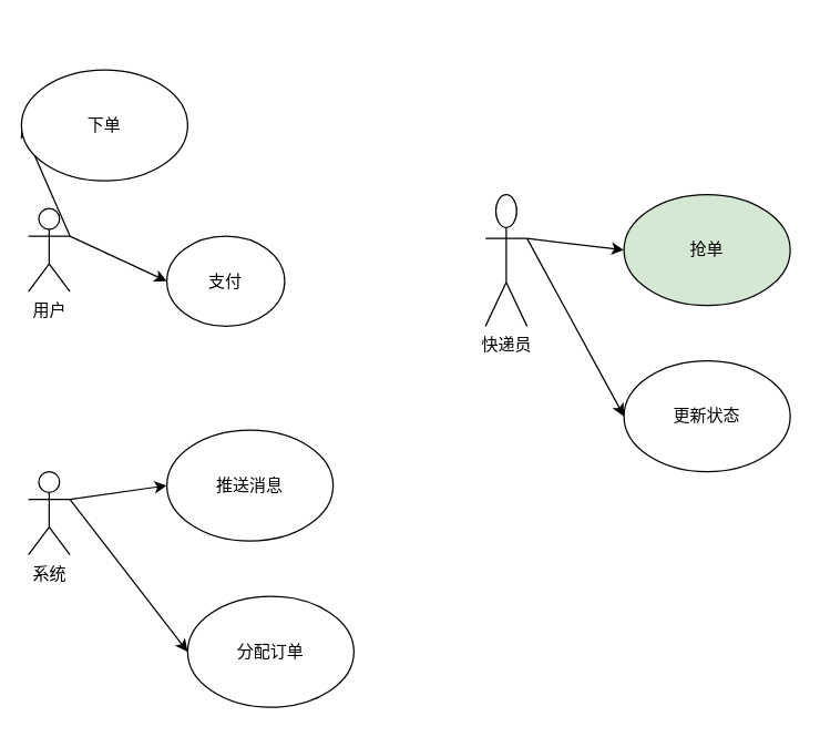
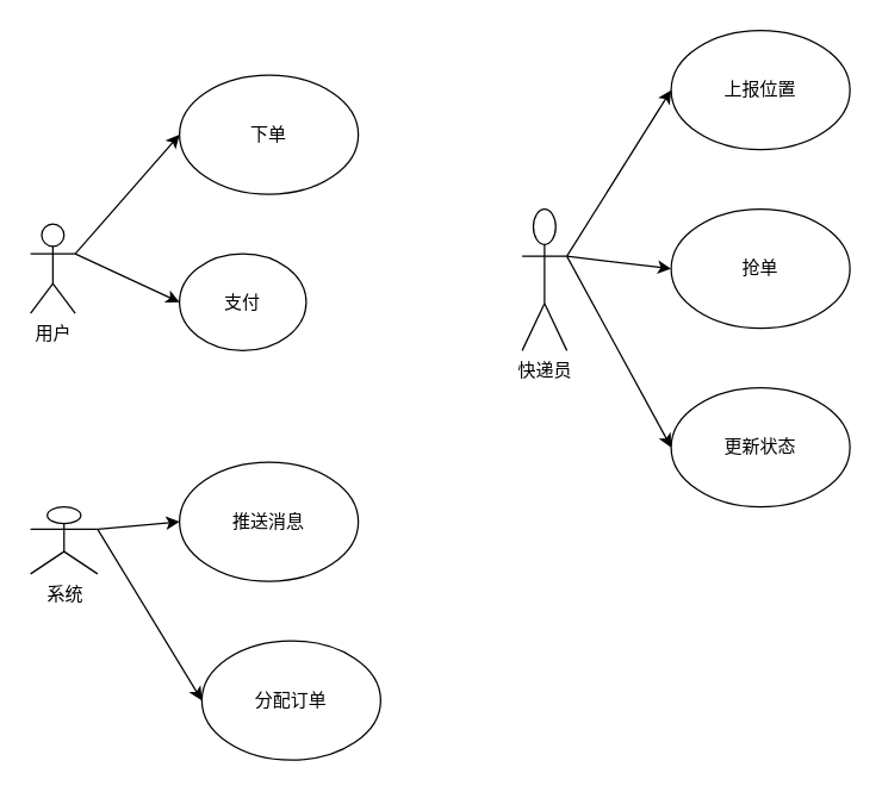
  <mxCell id="0" />
  <mxCell id="1" parent="0" />
  <mxCell id="2" style="rounded=0;orthogonalLoop=1;jettySize=auto;html=1;exitX=1;exitY=0.333;exitDx=0;exitDy=0;exitPerimeter=0;entryX=0;entryY=0.5;entryDx=0;entryDy=0;" edge="1" parent="1" source="4" target="5"><mxGeometry relative="1" as="geometry" /></mxCell>
  <mxCell id="3" style="edgeStyle=none;rounded=0;orthogonalLoop=1;jettySize=auto;html=1;exitX=1;exitY=0.333;exitDx=0;exitDy=0;exitPerimeter=0;entryX=0;entryY=0.5;entryDx=0;entryDy=0;" edge="1" parent="1" source="4" target="6"><mxGeometry relative="1" as="geometry" /></mxCell>
  <mxCell id="4" value="用户" style="shape=umlActor;verticalLabelPosition=bottom;verticalAlign=top;html=1;outlineConnect=0;" vertex="1" parent="1"><mxGeometry x="20" y="150" width="30" height="60" as="geometry" /></mxCell>
- <mxCell id="5" value="下单" style="ellipse;whiteSpace=wrap;html=1;" vertex="1" parent="1"><mxGeometry x="15" y="50" width="120" height="80" as="geometry" /></mxCell>
+ <mxCell id="5" value="下单" style="ellipse;whiteSpace=wrap;html=1;" vertex="1" parent="1"><mxGeometry x="120" y="50" width="120" height="80" as="geometry" /></mxCell>
  <mxCell id="6" value="支付" style="ellipse;whiteSpace=wrap;html=1;" vertex="1" parent="1"><mxGeometry x="120" y="170" width="85" height="65" as="geometry" /></mxCell>
+ <mxCell id="7" style="edgeStyle=none;rounded=0;orthogonalLoop=1;jettySize=auto;html=1;exitX=1;exitY=0.333;exitDx=0;exitDy=0;exitPerimeter=0;entryX=0;entryY=0.5;entryDx=0;entryDy=0;" edge="1" parent="1" source="10" target="15"><mxGeometry relative="1" as="geometry" /></mxCell>
  <mxCell id="8" style="edgeStyle=none;rounded=0;orthogonalLoop=1;jettySize=auto;html=1;exitX=1;exitY=0.333;exitDx=0;exitDy=0;exitPerimeter=0;entryX=0;entryY=0.5;entryDx=0;entryDy=0;" edge="1" parent="1" source="10" target="14"><mxGeometry relative="1" as="geometry" /></mxCell>
  <mxCell id="9" style="edgeStyle=none;rounded=0;orthogonalLoop=1;jettySize=auto;html=1;exitX=1;exitY=0.333;exitDx=0;exitDy=0;exitPerimeter=0;entryX=0;entryY=0.5;entryDx=0;entryDy=0;" edge="1" parent="1" source="10" target="17"><mxGeometry relative="1" as="geometry" /></mxCell>
  <mxCell id="10" value="快递员" style="shape=umlActor;verticalLabelPosition=bottom;verticalAlign=top;html=1;outlineConnect=0;" vertex="1" parent="1"><mxGeometry x="350" y="140" width="30" height="95" as="geometry" /></mxCell>
  <mxCell id="11" style="edgeStyle=none;rounded=0;orthogonalLoop=1;jettySize=auto;html=1;exitX=1;exitY=0.333;exitDx=0;exitDy=0;exitPerimeter=0;entryX=0;entryY=0.5;entryDx=0;entryDy=0;" edge="1" parent="1" source="13" target="16"><mxGeometry relative="1" as="geometry" /></mxCell>
  <mxCell id="12" style="edgeStyle=none;rounded=0;orthogonalLoop=1;jettySize=auto;html=1;exitX=1;exitY=0.333;exitDx=0;exitDy=0;exitPerimeter=0;entryX=0;entryY=0.5;entryDx=0;entryDy=0;" edge="1" parent="1" source="13" target="18"><mxGeometry relative="1" as="geometry" /></mxCell>
- <mxCell id="13" value="系统" style="shape=umlActor;verticalLabelPosition=bottom;verticalAlign=top;html=1;outlineConnect=0;" vertex="1" parent="1"><mxGeometry x="20" y="340" width="30" height="60" as="geometry" /></mxCell>
- <mxCell id="14" value="抢单" style="ellipse;whiteSpace=wrap;html=1;fillColor=#d5e8d4;" vertex="1" parent="1"><mxGeometry x="450" y="140" width="120" height="80" as="geometry" /></mxCell>
+ <mxCell id="13" value="系统" style="shape=umlActor;verticalLabelPosition=bottom;verticalAlign=top;html=1;outlineConnect=0;" vertex="1" parent="1"><mxGeometry x="20" y="340" width="45" height="45" as="geometry" /></mxCell>
+ <mxCell id="14" value="抢单" style="ellipse;whiteSpace=wrap;html=1;" vertex="1" parent="1"><mxGeometry x="450" y="140" width="120" height="80" as="geometry" /></mxCell>
+ <mxCell id="15" value="上报位置" style="ellipse;whiteSpace=wrap;html=1;" vertex="1" parent="1"><mxGeometry x="450" y="20" width="120" height="80" as="geometry" /></mxCell>
  <mxCell id="16" value="推送消息" style="ellipse;whiteSpace=wrap;html=1;" vertex="1" parent="1"><mxGeometry x="120" y="310" width="120" height="80" as="geometry" /></mxCell>
  <mxCell id="17" value="更新状态" style="ellipse;whiteSpace=wrap;html=1;" vertex="1" parent="1"><mxGeometry x="450" y="260" width="120" height="80" as="geometry" /></mxCell>
  <mxCell id="18" value="分配订单" style="ellipse;whiteSpace=wrap;html=1;" vertex="1" parent="1"><mxGeometry x="135" y="430" width="120" height="80" as="geometry" /></mxCell>
